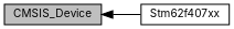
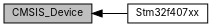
  digraph {
    rankdir=LR
    fontname=Inter
    node [color=black fontname=Inter fontsize=10 shape=box style=filled]
-   n1 [fillcolor=white height=0.2 label=Stm62f407xx width=0.4]
+   n1 [fillcolor=white height=0.2 label=Stm32f407xx width=0.4]
    n2 [fillcolor=grey75 fontcolor=black height=0.2 label=CMSIS_Device width=0.4]
    n2 -> n1 [dir=back fontname=Inter fontsize=10 labelfontname=Helvetica labelfontsize=10 shape=plaintext style=solid]
  }
